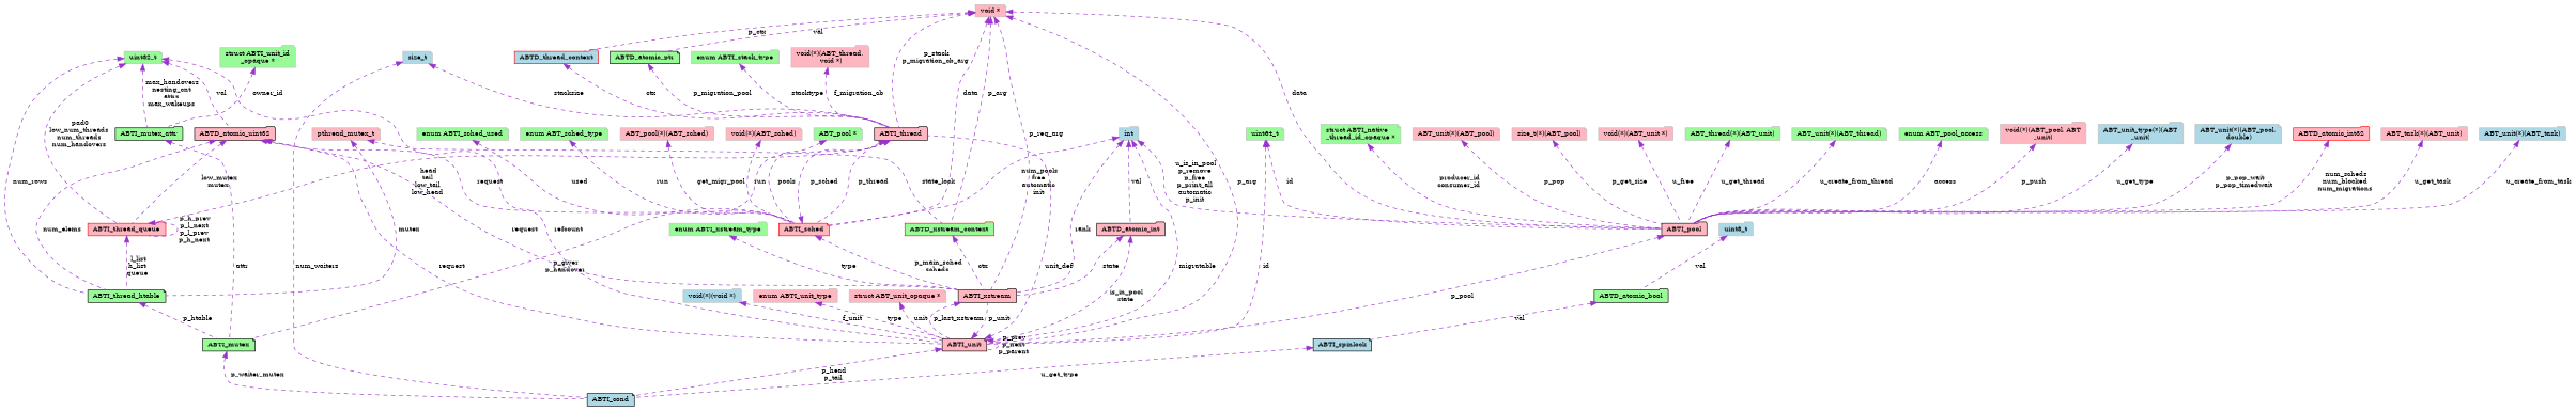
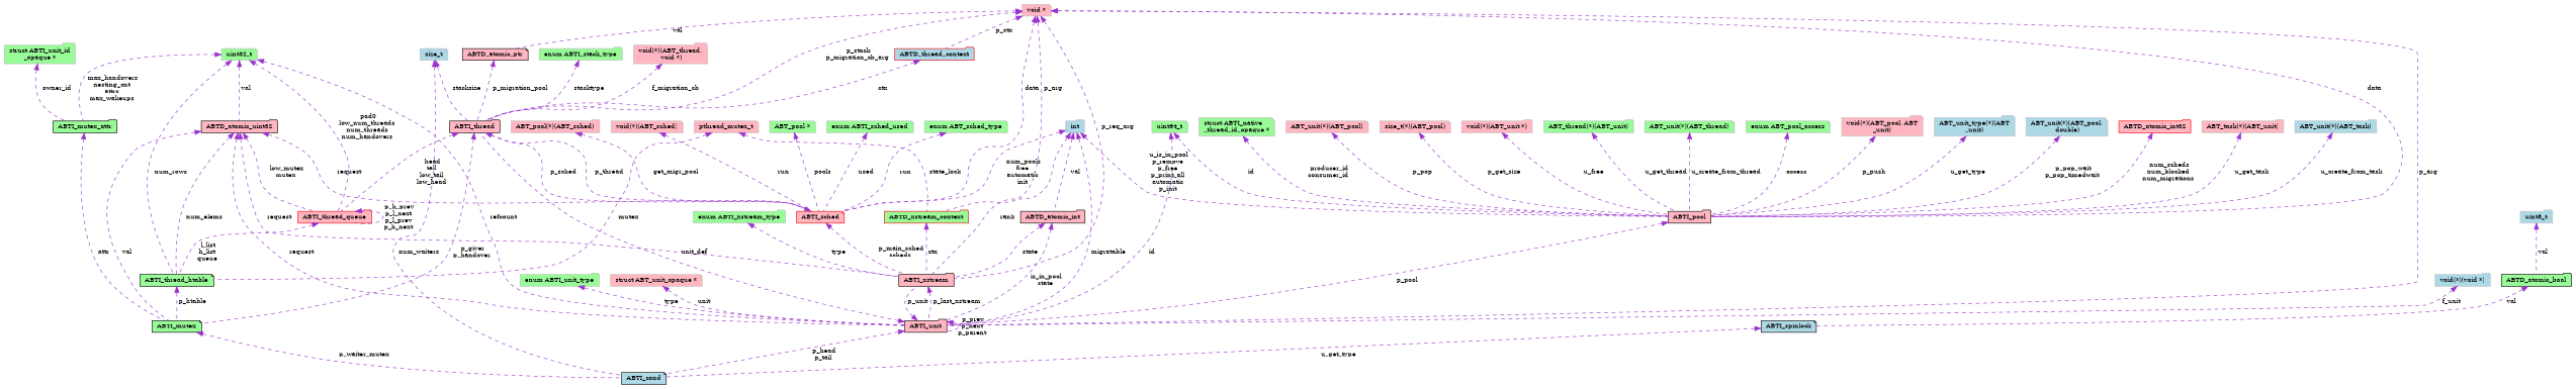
  digraph {
    fontname="DejaVu Serif"
    rankdir=TB
    node [color=grey75 fillcolor=lightpink fontname="DejaVu Serif" fontsize=10 shape=folder style=filled]
    edge [color=darkorchid3 dir=back fontname="DejaVu Serif" fontsize=10 labelfontname=Helvetica labelfontsize=10 style=dashed]
    n1 [color=black fillcolor=lightblue fontcolor=black height=0.2 label=ABTI_cond shape=note width=0.4]
    n2 [color=black fillcolor=palegreen height=0.2 label=ABTI_mutex shape=note width=0.4]
    n3 [color=black height=0.2 label=ABTI_thread width=0.4]
    n4 [color=red height=0.2 label=ABTI_sched shape=note width=0.4]
    n5 [color=red height=0.2 label=ABTI_thread_queue width=0.4]
    n6 [color=black height=0.2 label=ABTI_xstream width=0.4]
    n7 [color=black fillcolor=palegreen height=0.2 label=ABTI_thread_htable shape=note width=0.4]
-   n8 [color=black height=0.2 label=ABTI_unit shape=note width=0.4]
+   n8 [color=black height=0.2 label=ABTI_unit width=0.4]
    n9 [height=0.2 label="ABT_pool(*)(ABT_sched)" width=0.4]
    n10 [fillcolor=lightblue height=0.2 label=int width=0.4]
    n11 [color=black height=0.2 label=ABTI_pool width=0.4]
    n12 [color=black height=0.2 label=ABTD_atomic_int width=0.4]
    n13 [height=0.2 label="void(*)(ABT_sched)" shape=note width=0.4]
    n14 [fillcolor=palegreen height=0.2 label="ABT_pool *" shape=note width=0.4]
    n15 [color=black height=0.2 label=ABTD_atomic_uint32 width=0.4]
    n16 [fillcolor=palegreen height=0.2 label=uint32_t shape=note width=0.4]
    n17 [color=black fillcolor=palegreen height=0.2 label=ABTI_mutex_attr width=0.4]
    n18 [fillcolor=palegreen height=0.2 label="enum ABTI_sched_used" shape=note width=0.4]
    n19 [height=0.2 label="void *" shape=note width=0.4]
    n20 [color=red fillcolor=lightblue height=0.2 label=ABTD_thread_context width=0.4]
-   n21 [color=black fillcolor=palegreen height=0.2 label=ABTD_atomic_ptr shape=note width=0.4]
+   n21 [color=black height=0.2 label=ABTD_atomic_ptr shape=note width=0.4]
    n22 [color=red fillcolor=palegreen height=0.2 label=ABTD_xstream_context width=0.4]
    n23 [fillcolor=palegreen height=0.2 label="enum ABT_sched_type" shape=note width=0.4]
    n24 [fillcolor=lightblue height=0.2 label=size_t shape=note width=0.4]
    n25 [fillcolor=palegreen height=0.2 label="enum ABTI_stack_type" width=0.4]
    n26 [height=0.2 label="void(*)(ABT_thread,\l void *)" width=0.4]
    n27 [fillcolor=lightblue height=0.2 label="void(*)(void *)" width=0.4]
    n28 [fillcolor=palegreen height=0.2 label=uint64_t shape=note width=0.4]
    n29 [height=0.2 label="size_t(*)(ABT_pool)" shape=note width=0.4]
    n30 [height=0.2 label="void(*)(ABT_unit *)" width=0.4]
    n31 [fillcolor=palegreen height=0.2 label="ABT_thread(*)(ABT_unit)" width=0.4]
    n32 [fillcolor=palegreen height=0.2 label="ABT_unit(*)(ABT_thread)" shape=note width=0.4]
    n33 [fillcolor=palegreen height=0.2 label="enum ABT_pool_access" shape=note width=0.4]
    n34 [height=0.2 label="void(*)(ABT_pool, ABT\l_unit)" width=0.4]
    n35 [fillcolor=lightblue height=0.2 label="ABT_unit_type(*)(ABT\l_unit)" width=0.4]
    n36 [fillcolor=lightblue height=0.2 label="ABT_unit(*)(ABT_pool,\l double)" shape=note width=0.4]
    n37 [color=red height=0.2 label=ABTD_atomic_int32 width=0.4]
    n38 [height=0.2 label="ABT_task(*)(ABT_unit)" width=0.4]
    n39 [fillcolor=lightblue height=0.2 label="ABT_unit(*)(ABT_task)" width=0.4]
    n40 [fillcolor=palegreen height=0.2 label="struct ABTI_native\l_thread_id_opaque *" shape=note width=0.4]
    n41 [height=0.2 label="ABT_unit(*)(ABT_pool)" shape=note width=0.4]
    n42 [height=0.2 label=pthread_mutex_t shape=note width=0.4]
    n43 [fillcolor=palegreen height=0.2 label="enum ABTI_xstream_type" width=0.4]
-   n44 [height=0.2 label="enum ABTI_unit_type" width=0.4]
+   n44 [fillcolor=palegreen height=0.2 label="enum ABTI_unit_type" width=0.4]
    n45 [height=0.2 label="struct ABT_unit_opaque *" shape=note width=0.4]
    n46 [fillcolor=palegreen height=0.2 label="struct ABTI_unit_id\l_opaque *" width=0.4]
    n47 [color=black fillcolor=lightblue height=0.2 label=ABTI_spinlock shape=note width=0.4]
    n48 [color=black fillcolor=palegreen height=0.2 label=ABTD_atomic_bool width=0.4]
    n49 [fillcolor=lightblue height=0.2 label=uint8_t width=0.4]
    n2 -> n1 [label=" p_waiter_mutex"]
    n3 -> n2 [label=" p_giver\np_handover"]
    n3 -> n4 [label=" p_thread"]
    n3 -> n5 [label=" head\ntail\nlow_tail\nlow_head"]
    n4 -> n3 [label=" p_sched"]
    n4 -> n6 [label=" p_main_sched\nscheds"]
    n5 -> n5 [label=" p_h_prev\np_l_next\np_l_prev\np_h_next"]
    n5 -> n7 [label=" l_list\nh_list\nqueue"]
    n6 -> n8 [label=" p_last_xstream"]
    n7 -> n2 [label=" p_htable"]
    n8 -> n1 [label=" p_head\np_tail"]
    n8 -> n3 [label=" unit_def"]
    n8 -> n6 [label=" p_unit"]
    n8 -> n8 [label=" p_prev\np_next\np_parent"]
    n9 -> n4 [label=" get_migr_pool"]
    n10 -> n4 [label=" num_pools\nfree\nautomatic\ninit"]
    n10 -> n6 [label=" rank"]
    n10 -> n8 [label=" migratable"]
    n10 -> n11 [label=" u_is_in_pool\np_remove\np_free\np_print_all\nautomatic\np_init"]
    n10 -> n12 [label=" val"]
    n11 -> n8 [label=" p_pool"]
    n12 -> n6 [label=" state"]
    n12 -> n8 [label=" is_in_pool\nstate"]
    n13 -> n4 [label=" run"]
    n14 -> n4 [label=" pools"]
+   n15 -> n2 [label=" val"]
    n15 -> n4 [label=" request"]
    n15 -> n5 [label=" low_mutex\nmutex"]
    n15 -> n6 [label=" request"]
    n15 -> n7 [label=" num_elems"]
    n15 -> n8 [label=" request"]
    n16 -> n5 [label=" pad0\nlow_num_threads\nnum_threads\nnum_handovers"]
    n16 -> n7 [label=" num_rows"]
    n16 -> n8 [label=" refcount"]
    n16 -> n15 [label=" val"]
    n16 -> n17 [label=" max_handovers\nnesting_cnt\nattrs\nmax_wakeups"]
    n17 -> n2 [label=" attr"]
    n18 -> n4 [label=" used"]
    n19 -> n3 [label=" p_stack\np_migration_cb_arg"]
    n19 -> n4 [label=" data"]
    n19 -> n6 [label=" p_req_arg"]
    n19 -> n8 [label=" p_arg"]
    n19 -> n11 [label=" data"]
    n19 -> n20 [label=" p_ctx"]
    n19 -> n21 [label=" val"]
    n19 -> n22 [label=" p_arg"]
    n20 -> n3 [label=" ctx"]
    n21 -> n3 [label=" p_migration_pool"]
    n22 -> n6 [label=" ctx"]
    n23 -> n4 [label=" run"]
    n24 -> n1 [label=" num_waiters"]
    n24 -> n3 [label=" stacksize"]
    n25 -> n3 [label=" stacktype"]
    n26 -> n3 [label=" f_migration_cb"]
    n27 -> n8 [label=" f_unit"]
    n28 -> n8 [label=" id"]
    n28 -> n11 [label=" id"]
    n29 -> n11 [label=" p_get_size"]
    n30 -> n11 [label=" u_free"]
    n31 -> n11 [label=" u_get_thread"]
    n32 -> n11 [label=" u_create_from_thread"]
    n33 -> n11 [label=" access"]
    n34 -> n11 [label=" p_push"]
    n35 -> n11 [label=" u_get_type"]
    n36 -> n11 [label=" p_pop_wait\np_pop_timedwait"]
    n37 -> n11 [label=" num_scheds\nnum_blocked\nnum_migrations"]
    n38 -> n11 [label=" u_get_task"]
    n39 -> n11 [label=" u_create_from_task"]
    n40 -> n11 [label=" producer_id\nconsumer_id"]
    n41 -> n11 [label=" p_pop"]
    n42 -> n7 [label=" mutex"]
    n42 -> n22 [label=" state_lock"]
    n43 -> n6 [label=" type"]
    n44 -> n8 [label=" type"]
    n45 -> n8 [label=" unit"]
    n46 -> n17 [label=" owner_id"]
    n47 -> n1 [label=" u_get_type"]
    n48 -> n47 [label=" val"]
    n49 -> n48 [label=" val"]
  }
